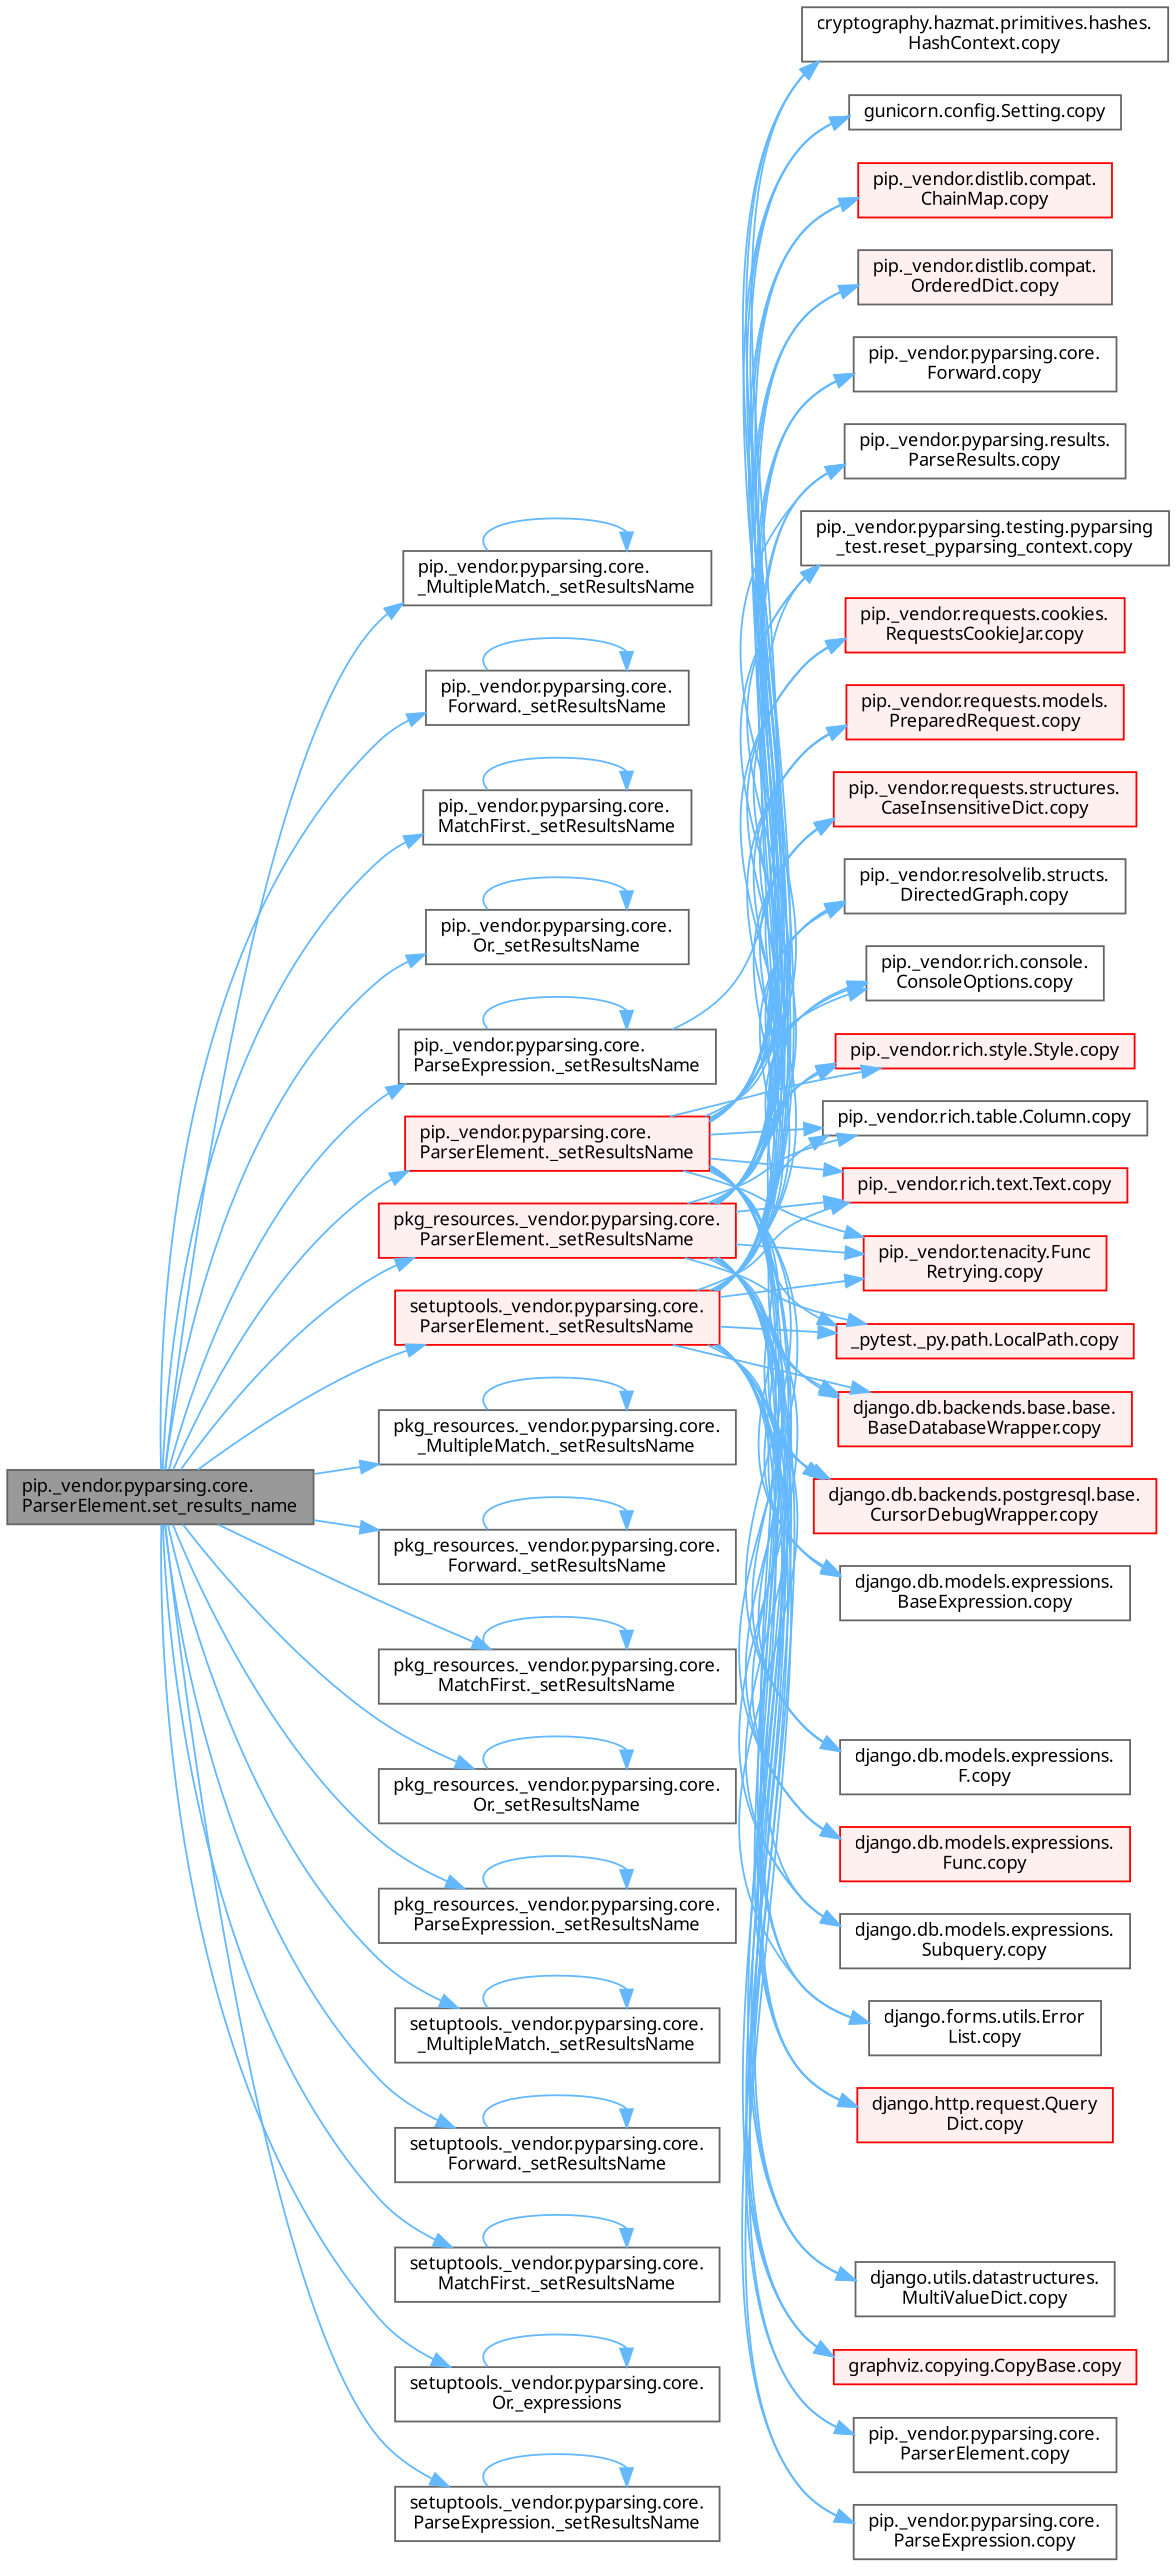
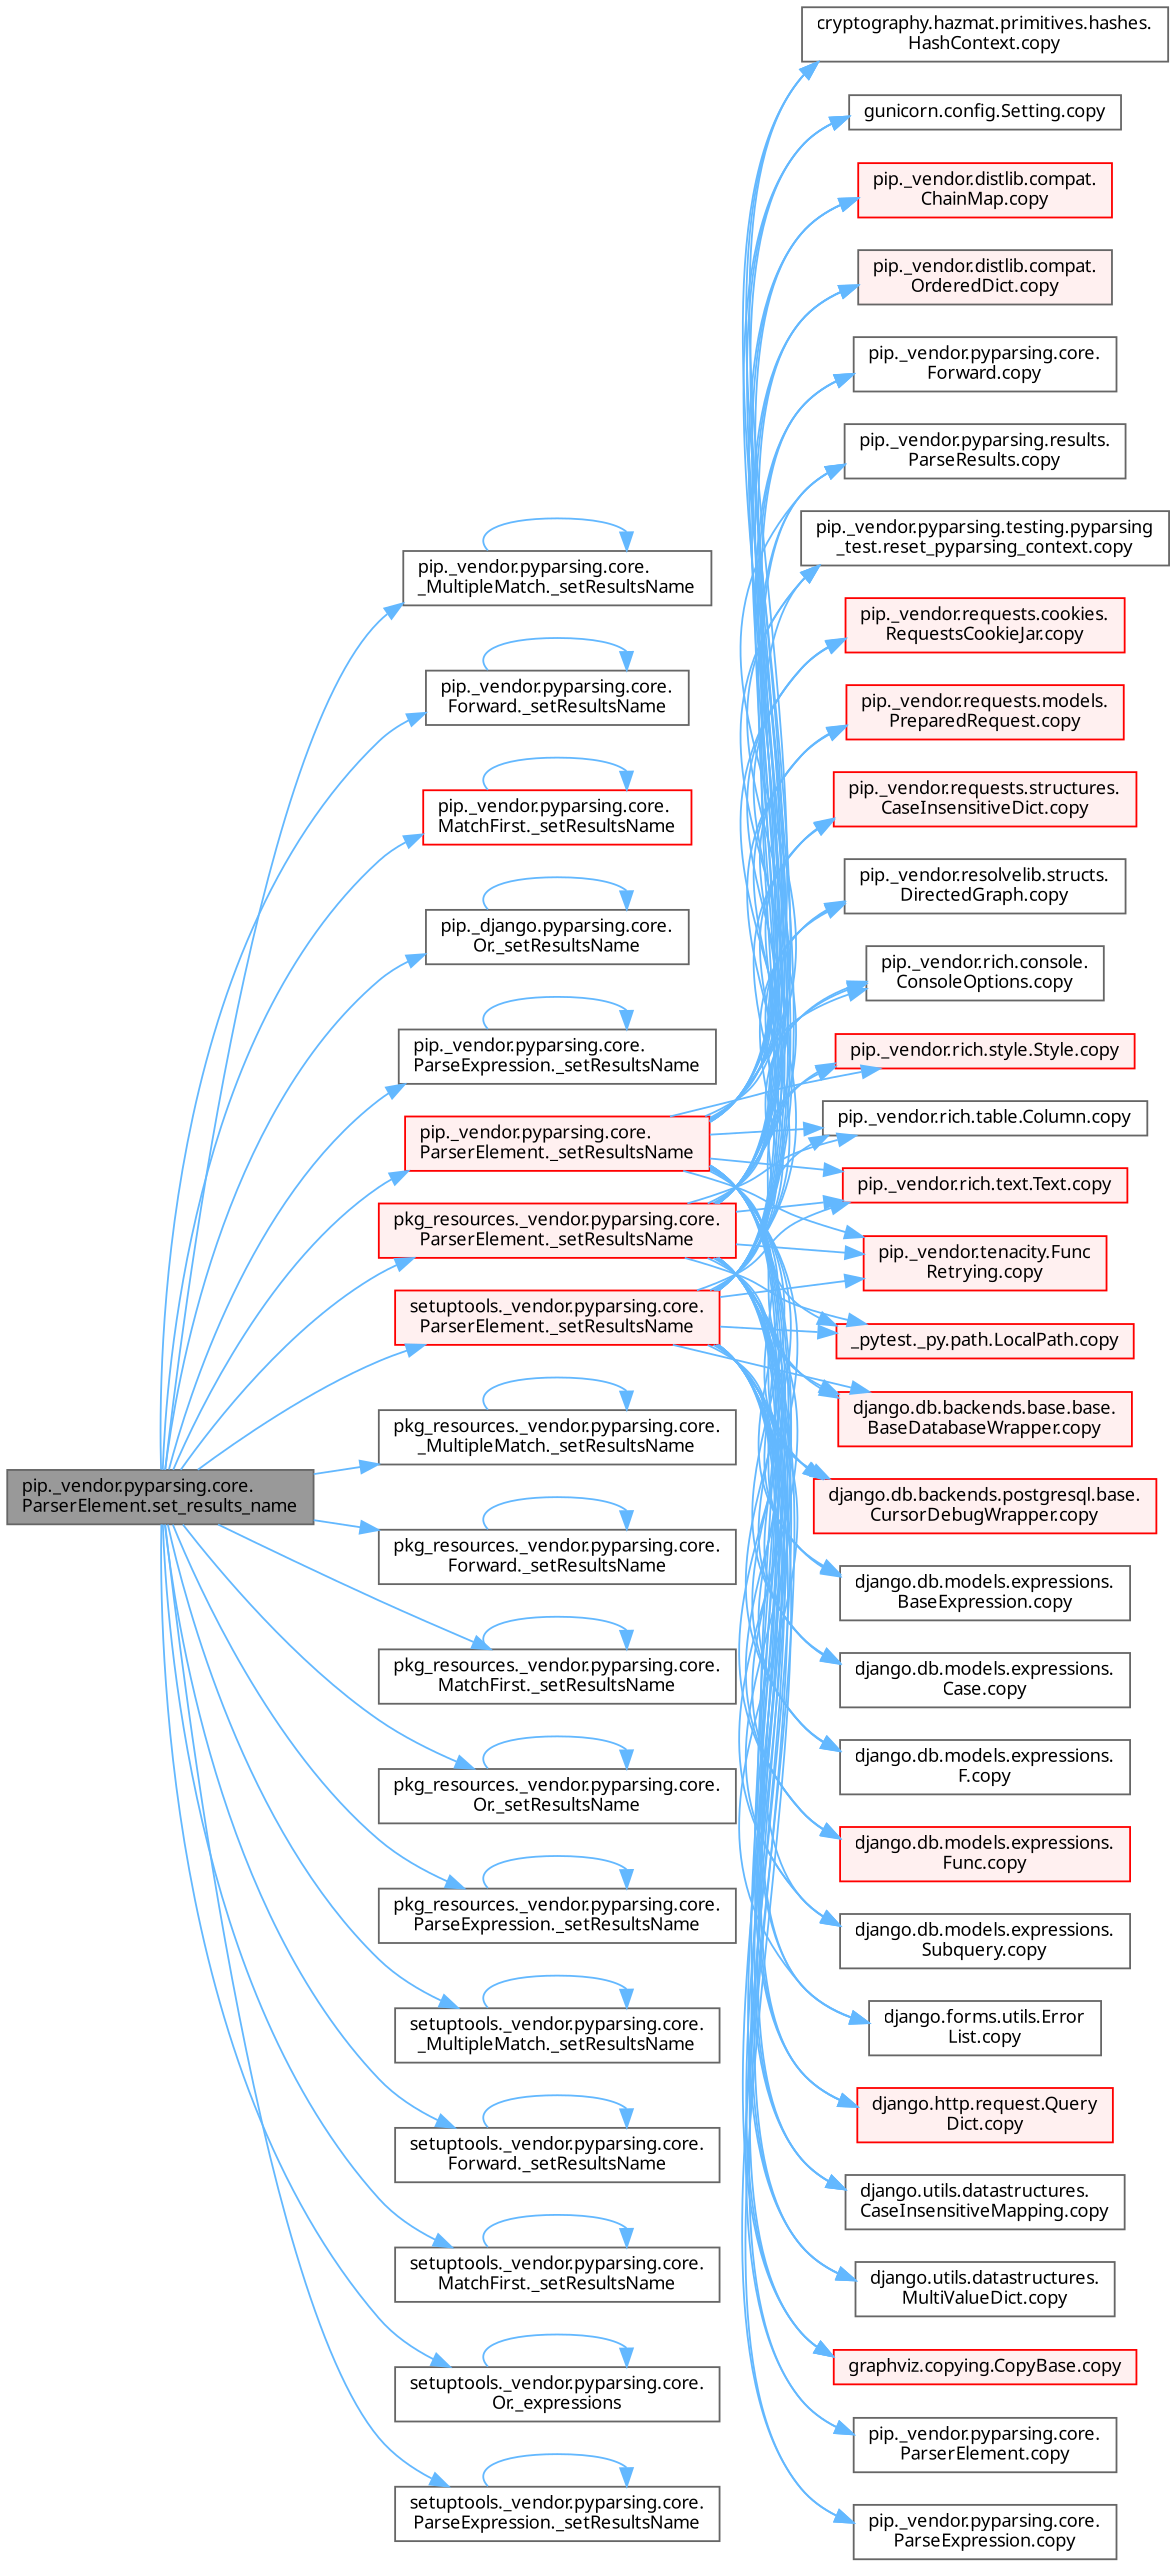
  digraph {
    fontname="Noto Sans"
    rankdir=LR
    node [color=grey40 fillcolor=white fontname="Noto Sans" fontsize=10 shape=box style=filled]
    edge [color=steelblue1 fontname="Noto Sans" fontsize=10 labelfontname=Helvetica labelfontsize=10 style=solid]
    n1 [color=gray40 fillcolor=grey60 fontcolor=black height=0.2 label="pip._vendor.pyparsing.core.\lParserElement.set_results_name" width=0.4]
    n2 [height=0.2 label="pip._vendor.pyparsing.core.\l_MultipleMatch._setResultsName" width=0.4]
    n3 [height=0.2 label="pip._vendor.pyparsing.core.\lForward._setResultsName" width=0.4]
-   n4 [height=0.2 label="pip._vendor.pyparsing.core.\lMatchFirst._setResultsName" width=0.4]
-   n5 [height=0.2 label="pip._vendor.pyparsing.core.\lOr._setResultsName" width=0.4]
+   n4 [color=red height=0.2 label="pip._vendor.pyparsing.core.\lMatchFirst._setResultsName" width=0.4]
+   n5 [height=0.2 label="pip._django.pyparsing.core.\lOr._setResultsName" width=0.4]
    n6 [height=0.2 label="pip._vendor.pyparsing.core.\lParseExpression._setResultsName" width=0.4]
    n7 [color=red fillcolor="#FFF0F0" height=0.2 label="pip._vendor.pyparsing.core.\lParserElement._setResultsName" width=0.4]
    n8 [height=0.2 label="pkg_resources._vendor.pyparsing.core.\l_MultipleMatch._setResultsName" width=0.4]
    n9 [height=0.2 label="pkg_resources._vendor.pyparsing.core.\lForward._setResultsName" width=0.4]
    n10 [height=0.2 label="pkg_resources._vendor.pyparsing.core.\lMatchFirst._setResultsName" width=0.4]
    n11 [height=0.2 label="pkg_resources._vendor.pyparsing.core.\lOr._setResultsName" width=0.4]
    n12 [height=0.2 label="pkg_resources._vendor.pyparsing.core.\lParseExpression._setResultsName" width=0.4]
    n13 [color=red fillcolor="#FFF0F0" height=0.2 label="pkg_resources._vendor.pyparsing.core.\lParserElement._setResultsName" width=0.4]
    n14 [height=0.2 label="setuptools._vendor.pyparsing.core.\l_MultipleMatch._setResultsName" width=0.4]
    n15 [height=0.2 label="setuptools._vendor.pyparsing.core.\lForward._setResultsName" width=0.4]
    n16 [height=0.2 label="setuptools._vendor.pyparsing.core.\lMatchFirst._setResultsName" width=0.4]
    n17 [height=0.2 label="setuptools._vendor.pyparsing.core.\lOr._expressions" width=0.4]
    n18 [height=0.2 label="setuptools._vendor.pyparsing.core.\lParseExpression._setResultsName" width=0.4]
    n19 [color=red fillcolor="#FFF0F0" height=0.2 label="setuptools._vendor.pyparsing.core.\lParserElement._setResultsName" width=0.4]
    n20 [color=red fillcolor="#FFF0F0" height=0.2 label="_pytest._py.path.LocalPath.copy" width=0.4]
    n21 [height=0.2 label="cryptography.hazmat.primitives.hashes.\lHashContext.copy" width=0.4]
    n22 [color=red fillcolor="#FFF0F0" height=0.2 label="django.db.backends.base.base.\lBaseDatabaseWrapper.copy" width=0.4]
    n23 [color=red fillcolor="#FFF0F0" height=0.2 label="django.db.backends.postgresql.base.\lCursorDebugWrapper.copy" width=0.4]
    n24 [height=0.2 label="django.db.models.expressions.\lBaseExpression.copy" width=0.4]
+   n25 [height=0.2 label="django.db.models.expressions.\lCase.copy" width=0.4]
    n26 [height=0.2 label="django.db.models.expressions.\lF.copy" width=0.4]
    n27 [color=red fillcolor="#FFF0F0" height=0.2 label="django.db.models.expressions.\lFunc.copy" width=0.4]
    n28 [height=0.2 label="django.db.models.expressions.\lSubquery.copy" width=0.4]
    n29 [height=0.2 label="django.forms.utils.Error\lList.copy" width=0.4]
    n30 [color=red fillcolor="#FFF0F0" height=0.2 label="django.http.request.Query\lDict.copy" width=0.4]
+   n31 [height=0.2 label="django.utils.datastructures.\lCaseInsensitiveMapping.copy" width=0.4]
    n32 [height=0.2 label="django.utils.datastructures.\lMultiValueDict.copy" width=0.4]
    n33 [color=red fillcolor="#FFF0F0" height=0.2 label="graphviz.copying.CopyBase.copy" width=0.4]
    n34 [height=0.2 label="gunicorn.config.Setting.copy" width=0.4]
    n35 [color=red fillcolor="#FFF0F0" height=0.2 label="pip._vendor.distlib.compat.\lChainMap.copy" width=0.4]
    n36 [fillcolor="#FFF0F0" height=0.2 label="pip._vendor.distlib.compat.\lOrderedDict.copy" width=0.4]
    n37 [height=0.2 label="pip._vendor.pyparsing.core.\lForward.copy" width=0.4]
    n38 [height=0.2 label="pip._vendor.pyparsing.results.\lParseResults.copy" width=0.4]
    n39 [height=0.2 label="pip._vendor.pyparsing.testing.pyparsing\l_test.reset_pyparsing_context.copy" width=0.4]
    n40 [color=red fillcolor="#FFF0F0" height=0.2 label="pip._vendor.requests.cookies.\lRequestsCookieJar.copy" width=0.4]
    n41 [color=red fillcolor="#FFF0F0" height=0.2 label="pip._vendor.requests.models.\lPreparedRequest.copy" width=0.4]
    n42 [color=red fillcolor="#FFF0F0" height=0.2 label="pip._vendor.requests.structures.\lCaseInsensitiveDict.copy" width=0.4]
    n43 [height=0.2 label="pip._vendor.resolvelib.structs.\lDirectedGraph.copy" width=0.4]
    n44 [height=0.2 label="pip._vendor.rich.console.\lConsoleOptions.copy" width=0.4]
    n45 [color=red fillcolor="#FFF0F0" height=0.2 label="pip._vendor.rich.style.Style.copy" width=0.4]
    n46 [height=0.2 label="pip._vendor.rich.table.Column.copy" width=0.4]
    n47 [color=red fillcolor="#FFF0F0" height=0.2 label="pip._vendor.rich.text.Text.copy" width=0.4]
    n48 [color=red fillcolor="#FFF0F0" height=0.2 label="pip._vendor.tenacity.Func\lRetrying.copy" width=0.4]
    n49 [height=0.2 label="pip._vendor.pyparsing.core.\lParseExpression.copy" width=0.4]
    n50 [height=0.2 label="pip._vendor.pyparsing.core.\lParserElement.copy" width=0.4]
    n1 -> n2
    n1 -> n3
    n1 -> n4
    n1 -> n5
    n1 -> n6
    n1 -> n7
    n1 -> n8
    n1 -> n9
    n1 -> n10
    n1 -> n11
    n1 -> n12
    n1 -> n13
    n1 -> n14
    n1 -> n15
    n1 -> n16
    n1 -> n17
    n1 -> n18
    n1 -> n19
    n2 -> n2
    n3 -> n3
    n4 -> n4
    n5 -> n5
    n6 -> n6
    n7 -> n20
-   n6 -> n21
+   n7 -> n21
    n7 -> n22
    n7 -> n23
    n7 -> n24
+   n7 -> n25
    n7 -> n26
    n7 -> n27
    n7 -> n28
    n7 -> n29
    n7 -> n30
+   n7 -> n31
    n7 -> n32
    n7 -> n33
    n7 -> n34
    n7 -> n35
    n7 -> n36
    n7 -> n37
    n7 -> n38
    n7 -> n39
    n7 -> n40
    n7 -> n41
    n7 -> n42
    n7 -> n43
    n7 -> n44
    n7 -> n45
    n7 -> n46
    n7 -> n47
    n7 -> n48
    n8 -> n8
    n9 -> n9
    n10 -> n10
    n11 -> n11
    n12 -> n12
    n13 -> n20
    n13 -> n21
    n13 -> n22
    n13 -> n23
    n13 -> n24
+   n13 -> n25
    n13 -> n26
    n13 -> n27
    n13 -> n28
    n13 -> n29
    n13 -> n30
+   n13 -> n31
    n13 -> n32
    n13 -> n33
    n13 -> n34
    n13 -> n35
    n13 -> n36
    n13 -> n37
    n13 -> n38
    n13 -> n39
    n13 -> n40
    n13 -> n41
    n13 -> n42
    n13 -> n43
    n13 -> n44
    n13 -> n45
    n13 -> n46
    n13 -> n47
    n13 -> n48
    n13 -> n49
    n13 -> n50
    n14 -> n14
    n15 -> n15
    n16 -> n16
    n17 -> n17
    n18 -> n18
    n19 -> n20
    n19 -> n21
    n19 -> n22
    n19 -> n23
    n19 -> n24
+   n19 -> n25
    n19 -> n26
    n19 -> n27
    n19 -> n28
    n19 -> n29
    n19 -> n30
+   n19 -> n31
    n19 -> n32
    n19 -> n33
    n19 -> n34
    n19 -> n35
    n19 -> n36
    n19 -> n37
    n19 -> n38
    n19 -> n39
    n19 -> n40
    n19 -> n41
    n19 -> n42
    n19 -> n43
    n19 -> n44
    n19 -> n45
    n19 -> n46
    n19 -> n47
    n19 -> n48
    n19 -> n49
    n19 -> n50
  }
